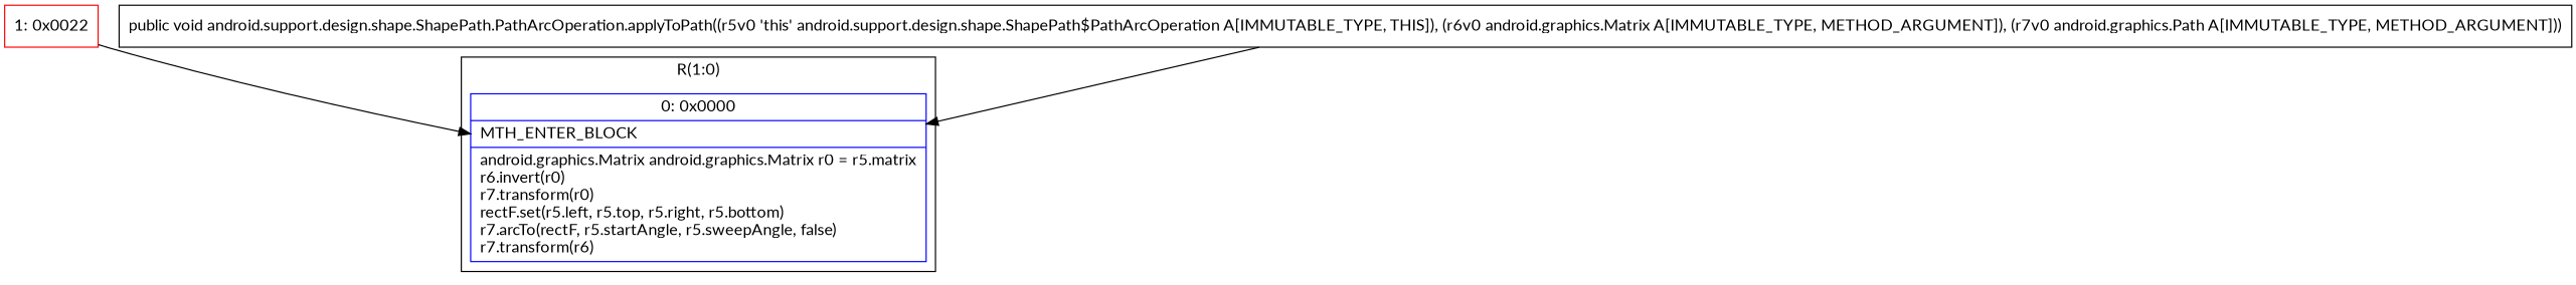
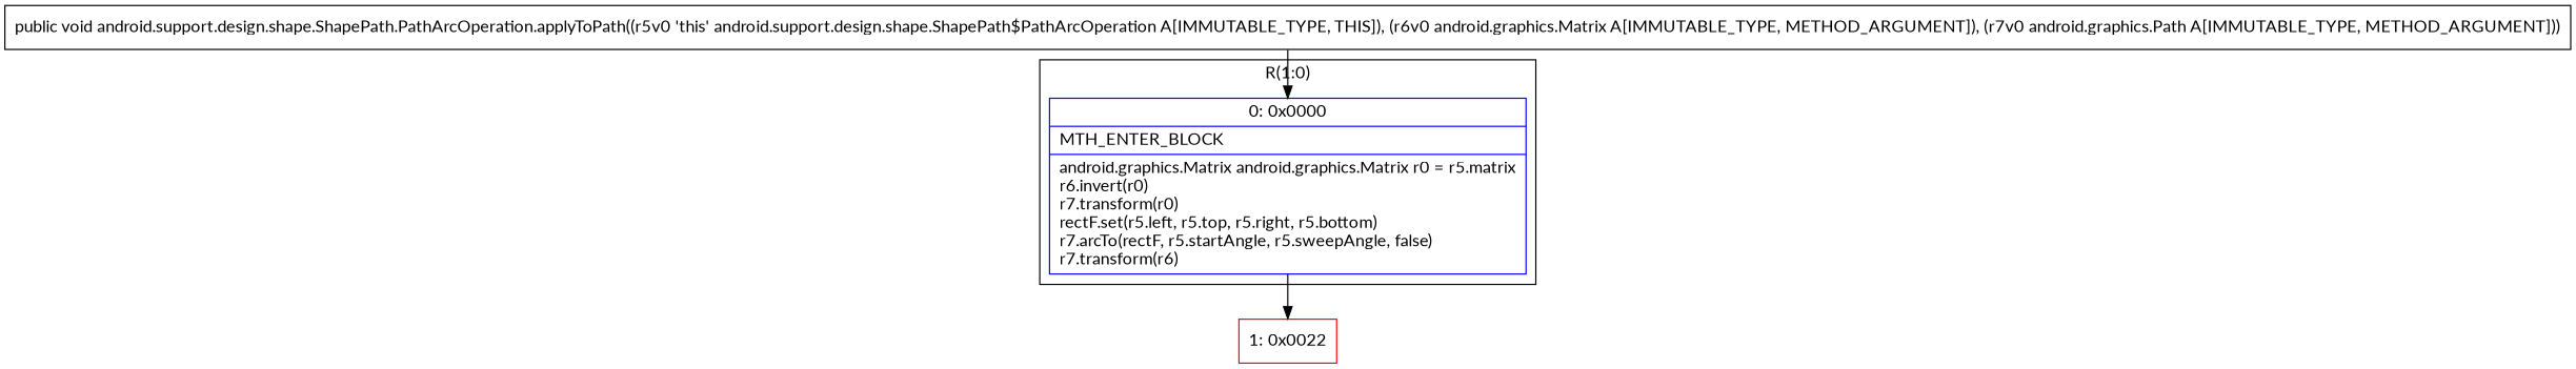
  digraph {
    fontname=Lato
    node [shape=record fontname=Lato]
    edge [fontname=Lato]
    n1 [color=blue label="{0\:\ 0x0000|MTH_ENTER_BLOCK\l|android.graphics.Matrix android.graphics.Matrix r0 = r5.matrix\lr6.invert(r0)\lr7.transform(r0)\lrectF.set(r5.left, r5.top, r5.right, r5.bottom)\lr7.arcTo(rectF, r5.startAngle, r5.sweepAngle, false)\lr7.transform(r6)\l}"]
    n2 [color=red label="{1\:\ 0x0022}"]
    n3 [label="{public void android.support.design.shape.ShapePath.PathArcOperation.applyToPath((r5v0 'this' android.support.design.shape.ShapePath$PathArcOperation A[IMMUTABLE_TYPE, THIS]), (r6v0 android.graphics.Matrix A[IMMUTABLE_TYPE, METHOD_ARGUMENT]), (r7v0 android.graphics.Path A[IMMUTABLE_TYPE, METHOD_ARGUMENT])) }"]
    subgraph cluster_1 {
      label="R(1:0)"
      n1
    }
-   n2 -> n1
+   n1 -> n2
    n3 -> n1
  }
